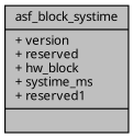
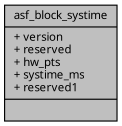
  digraph {
    fontname="Noto Sans"
-   n1 [color=black fillcolor=grey75 fontcolor=black fontname="Noto Sans" fontsize=10 height=0.2 label="{asf_block_systime\n|+ version\l+ reserved\l+ hw_block\l+ systime_ms\l+ reserved1\l|}" shape=record style=filled width=0.4]
+   n1 [color=black fillcolor=grey75 fontcolor=black fontname="Noto Sans" fontsize=10 height=0.2 label="{asf_block_systime\n|+ version\l+ reserved\l+ hw_pts\l+ systime_ms\l+ reserved1\l|}" shape=record style=filled width=0.4]
  }
